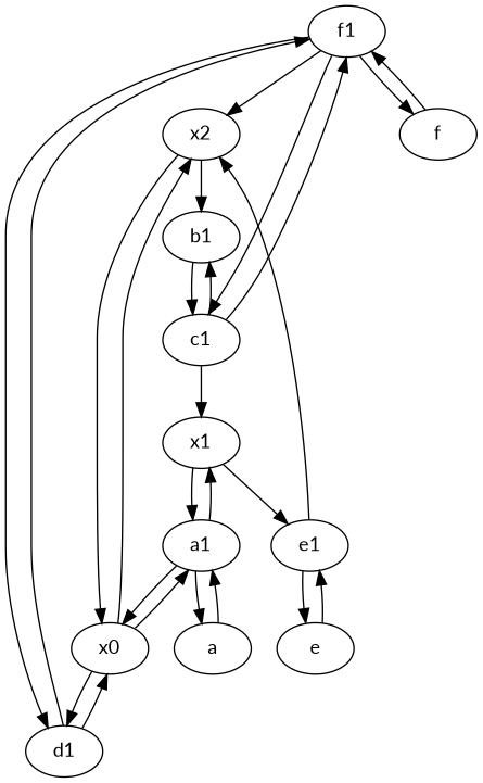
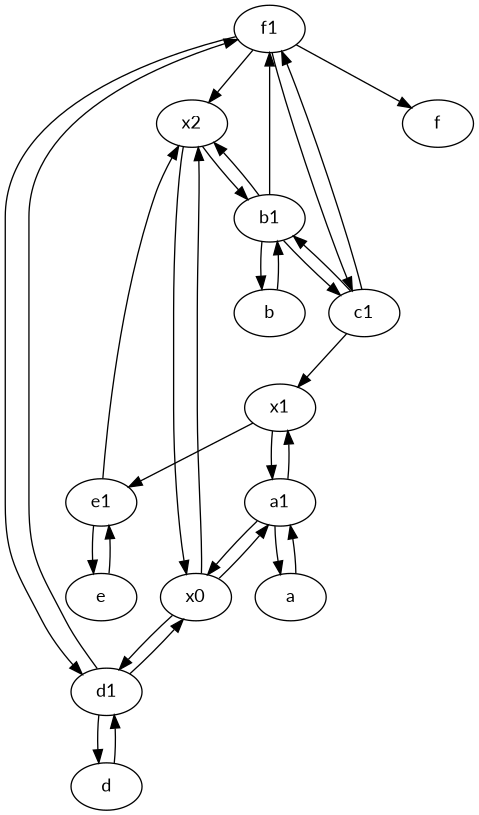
  digraph {
    fontname=Lato
    node [fontname=Lato]
    edge [fontname=Lato]
    f1
    x2
    d1
    c1
    f
    b1
    x0
+   d
    x1
    a
    a1
    e
    e1
+   b
    f1 -> x2
    f1 -> d1
    f1 -> c1
    f1 -> f
    x2 -> b1
    x2 -> x0
    d1 -> f1
    d1 -> x0
+   d1 -> d
    c1 -> f1
    c1 -> b1
    c1 -> x1
-   f -> f1
+   b1 -> f1
+   b1 -> x2
    b1 -> c1
+   b1 -> b
    x0 -> x2
    x0 -> d1
    x0 -> a1
+   d -> d1
    x1 -> a1
    x1 -> e1
    a -> a1
    a1 -> x0
    a1 -> x1
    a1 -> a
    e -> e1
    e1 -> x2
    e1 -> e
+   b -> b1
  }
